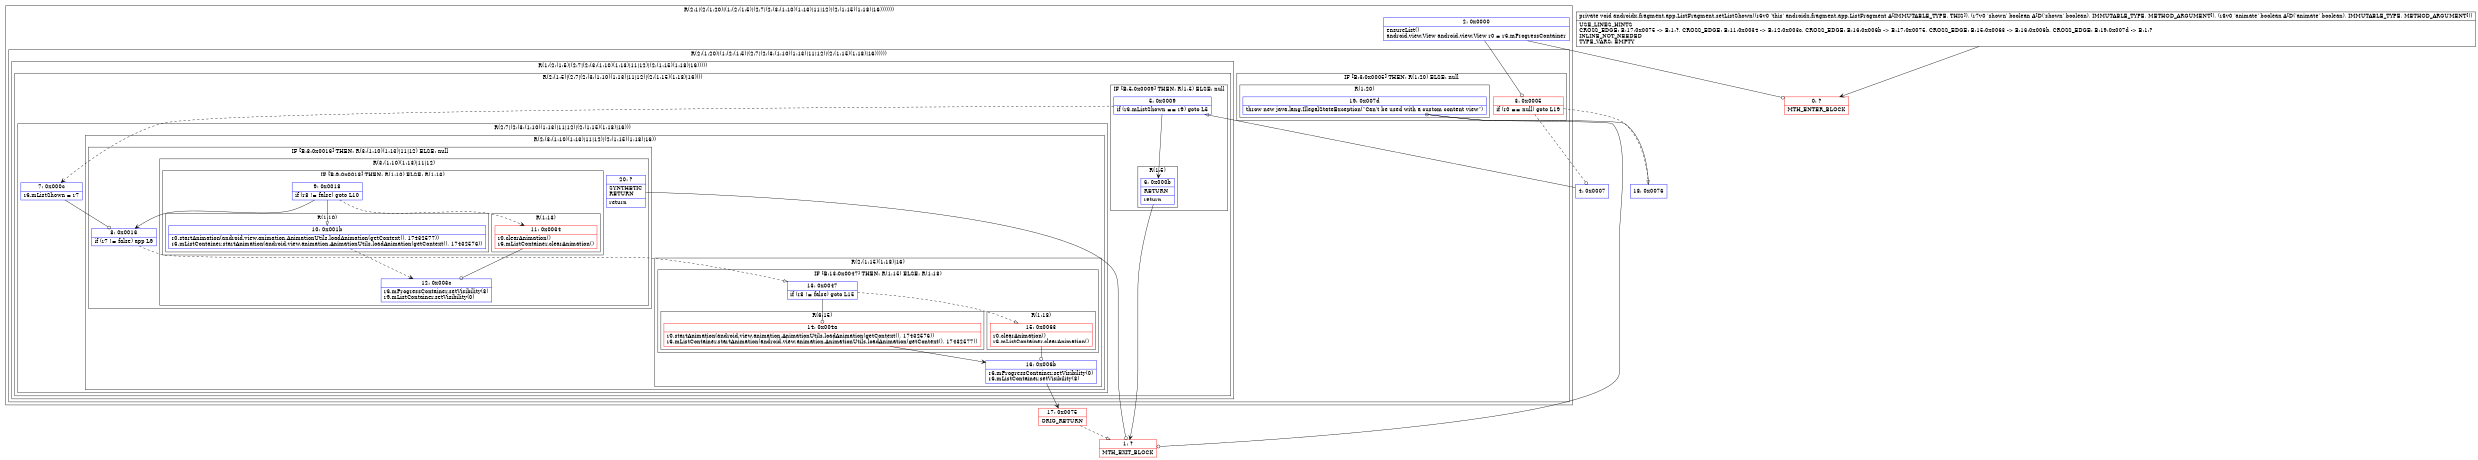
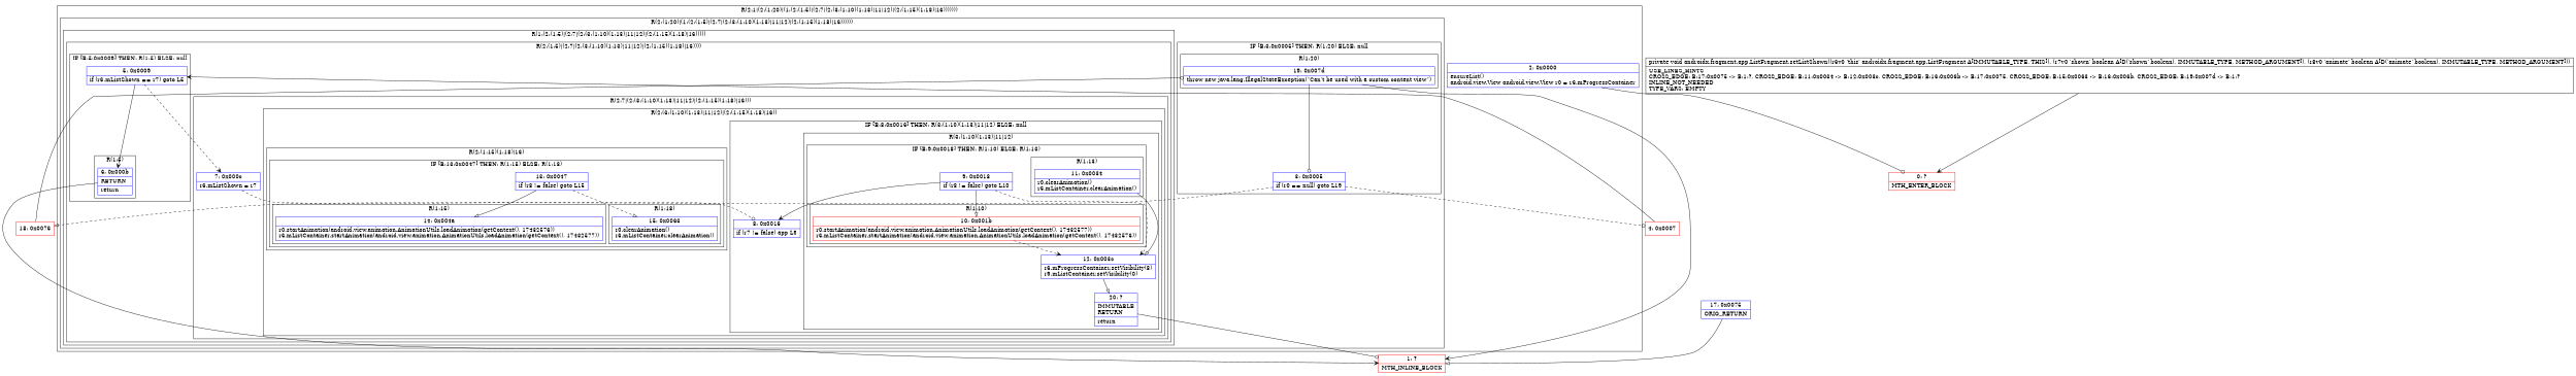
  digraph {
    node [color=blue shape=record]
    edge [arrowhead=vee]
    n1 [label="{19\:\ 0x007d|throw new java.lang.IllegalStateException(\"Can't be used with a custom content view\")\l}"]
-   n2 [color=red label="{3\:\ 0x0005|if (r0 == null) goto L19\l}"]
+   n2 [label="{3\:\ 0x0005|if (r0 == null) goto L19\l}"]
    n3 [label="{6\:\ 0x000b|RETURN\l|return\l}"]
-   n4 [label="{5\:\ 0x0009|if (r6.mListShown == r9) goto L5\l}"]
-   n5 [label="{10\:\ 0x001b|r0.startAnimation(android.view.animation.AnimationUtils.loadAnimation(getContext(), 17432577))\lr6.mListContainer.startAnimation(android.view.animation.AnimationUtils.loadAnimation(getContext(), 17432576))\l}"]
-   n6 [color=red label="{11\:\ 0x0034|r0.clearAnimation()\lr6.mListContainer.clearAnimation()\l}"]
+   n4 [label="{5\:\ 0x0009|if (r6.mListShown == r7) goto L5\l}"]
+   n5 [color=red label="{10\:\ 0x001b|r0.startAnimation(android.view.animation.AnimationUtils.loadAnimation(getContext(), 17432577))\lr6.mListContainer.startAnimation(android.view.animation.AnimationUtils.loadAnimation(getContext(), 17432576))\l}"]
+   n6 [label="{11\:\ 0x0034|r0.clearAnimation()\lr6.mListContainer.clearAnimation()\l}"]
    n7 [label="{9\:\ 0x0018|if (r8 != false) goto L10\l}"]
    n8 [label="{12\:\ 0x003c|r6.mProgressContainer.setVisibility(8)\lr9.mListContainer.setVisibility(0)\l}"]
-   n9 [label="{20\:\ ?|SYNTHETIC\lRETURN\l|return\l}"]
+   n9 [label="{20\:\ ?|IMMUTABLE\lRETURN\l|return\l}"]
    n10 [label="{8\:\ 0x0016|if (r7 != false) app L9\l}"]
-   n11 [color=red label="{14\:\ 0x004a|r0.startAnimation(android.view.animation.AnimationUtils.loadAnimation(getContext(), 17432576))\lr6.mListContainer.startAnimation(android.view.animation.AnimationUtils.loadAnimation(getContext(), 17432577))\l}"]
-   n12 [color=red label="{15\:\ 0x0063|r0.clearAnimation()\lr6.mListContainer.clearAnimation()\l}"]
+   n11 [label="{14\:\ 0x004a|r0.startAnimation(android.view.animation.AnimationUtils.loadAnimation(getContext(), 17432576))\lr6.mListContainer.startAnimation(android.view.animation.AnimationUtils.loadAnimation(getContext(), 17432577))\l}"]
+   n12 [label="{15\:\ 0x0063|r0.clearAnimation()\lr6.mListContainer.clearAnimation()\l}"]
    n13 [label="{13\:\ 0x0047|if (r8 != false) goto L15\l}"]
-   n14 [label="{16\:\ 0x006b|r6.mProgressContainer.setVisibility(0)\lr6.mListContainer.setVisibility(8)\l}"]
    n15 [label="{7\:\ 0x000c|r6.mListShown = r7\l}"]
    n16 [label="{2\:\ 0x0000|ensureList()\landroid.view.View android.view.View r0 = r6.mProgressContainer\l}"]
-   n17 [color=red label="{1\:\ ?|MTH_EXIT_BLOCK\l}"]
-   n18 [label="{4\:\ 0x0007}"]
-   n19 [label="{18\:\ 0x0076}"]
-   n20 [color=red label="{17\:\ 0x0075|ORIG_RETURN\l}"]
+   n17 [color=red label="{1\:\ ?|MTH_INLINE_BLOCK\l}"]
+   n18 [color=red label="{4\:\ 0x0007}"]
+   n19 [color=red label="{18\:\ 0x0076}"]
+   n20 [label="{17\:\ 0x0075|ORIG_RETURN\l}"]
    n21 [color=red label="{0\:\ ?|MTH_ENTER_BLOCK\l}"]
    n22 [label="{private void androidx.fragment.app.ListFragment.setListShown((r6v0 'this' androidx.fragment.app.ListFragment A[IMMUTABLE_TYPE, THIS]), (r7v0 'shown' boolean A[D('shown' boolean), IMMUTABLE_TYPE, METHOD_ARGUMENT]), (r8v0 'animate' boolean A[D('animate' boolean), IMMUTABLE_TYPE, METHOD_ARGUMENT]))  | USE_LINES_HINTS\lCROSS_EDGE: B:17:0x0075 \-\> B:1:?, CROSS_EDGE: B:11:0x0034 \-\> B:12:0x003c, CROSS_EDGE: B:16:0x006b \-\> B:17:0x0075, CROSS_EDGE: B:15:0x0063 \-\> B:16:0x006b, CROSS_EDGE: B:19:0x007d \-\> B:1:?\lINLINE_NOT_NEEDED\lTYPE_VARS: EMPTY\l}" color=""]
    subgraph cluster_1 {
      label="R(2:1|(2:(1:20)|(1:(2:(1:5)|(2:7|(2:(3:(1:10)(1:13)|11|12)|(2:(1:15)(1:18)|16)))))))"
      n16
      subgraph cluster_2 {
        label="R(2:(1:20)|(1:(2:(1:5)|(2:7|(2:(3:(1:10)(1:13)|11|12)|(2:(1:15)(1:18)|16))))))"
        subgraph cluster_3 {
          label="IF [B:3:0x0005] THEN: R(1:20) ELSE: null"
          n2
          subgraph cluster_4 {
            label="R(1:20)"
            n1
          }
        }
        subgraph cluster_5 {
          label="R(1:(2:(1:5)|(2:7|(2:(3:(1:10)(1:13)|11|12)|(2:(1:15)(1:18)|16)))))"
          subgraph cluster_6 {
            label="R(2:(1:5)|(2:7|(2:(3:(1:10)(1:13)|11|12)|(2:(1:15)(1:18)|16))))"
            subgraph cluster_7 {
              label="IF [B:5:0x0009] THEN: R(1:5) ELSE: null"
              n4
              subgraph cluster_8 {
                label="R(1:5)"
                n3
              }
            }
            subgraph cluster_9 {
              label="R(2:7|(2:(3:(1:10)(1:13)|11|12)|(2:(1:15)(1:18)|16)))"
              n15
              subgraph cluster_10 {
                label="R(2:(3:(1:10)(1:13)|11|12)|(2:(1:15)(1:18)|16))"
                subgraph cluster_11 {
                  label="IF [B:8:0x0016] THEN: R(3:(1:10)(1:13)|11|12) ELSE: null"
                  n10
                  subgraph cluster_12 {
                    label="R(3:(1:10)(1:13)|11|12)"
                    n8
                    n9
                    subgraph cluster_13 {
                      label="IF [B:9:0x0018] THEN: R(1:10) ELSE: R(1:13)"
                      n7
                      subgraph cluster_14 {
                        label="R(1:10)"
                        n5
                      }
                      subgraph cluster_15 {
                        label="R(1:13)"
                        n6
                      }
                    }
                  }
                }
                subgraph cluster_16 {
                  label="R(2:(1:15)(1:18)|16)"
-                 n14
                  subgraph cluster_17 {
                    label="IF [B:13:0x0047] THEN: R(1:15) ELSE: R(1:18)"
                    n13
                    subgraph cluster_18 {
-                     label="R(6:15)"
+                     label="R(1:15)"
                      n11
                    }
                    subgraph cluster_19 {
                      label="R(1:18)"
                      n12
                    }
                  }
                }
              }
            }
          }
        }
      }
    }
-   n1 -> n17 [arrowhead=odot]
+   n1 -> n17
    n2 -> n18 [arrowhead=odot style=dashed]
    n2 -> n19 [arrowhead=onormal style=dashed]
    n3 -> n17
    n4 -> n3
    n4 -> n15 [style=dashed]
    n5 -> n8 [style=dashed]
-   n6 -> n8 [arrowhead=odot]
+   n6 -> n8 [arrowhead=onormal]
    n7 -> n5 [arrowhead=onormal]
-   n7 -> n6 [style=dashed]
+   n7 -> n8 [style=dashed]
    n7 -> n10
+   n8 -> n9 [arrowhead=onormal]
    n9 -> n17 [arrowhead=odot]
-   n10 -> n13 [arrowhead=onormal style=dashed]
-   n11 -> n14
-   n12 -> n14 [arrowhead=odot]
-   n13 -> n11 [arrowhead=odot]
+   n13 -> n11 [arrowhead=onormal]
    n13 -> n12 [arrowhead=onormal style=dashed]
-   n14 -> n20
-   n15 -> n10 [arrowhead=odot]
-   n16 -> n2 [arrowhead=odot]
+   n15 -> n10 [arrowhead=odot style=dashed]
+   n1 -> n2 [arrowhead=odot]
    n16 -> n21 [arrowhead=odot]
-   n18 -> n4 [arrowhead=onormal]
+   n18 -> n4
    n19 -> n1 [arrowhead=odot]
-   n20 -> n17 [arrowhead=onormal style=dashed]
+   n20 -> n17 [arrowhead=onormal]
    n22 -> n21
  }
